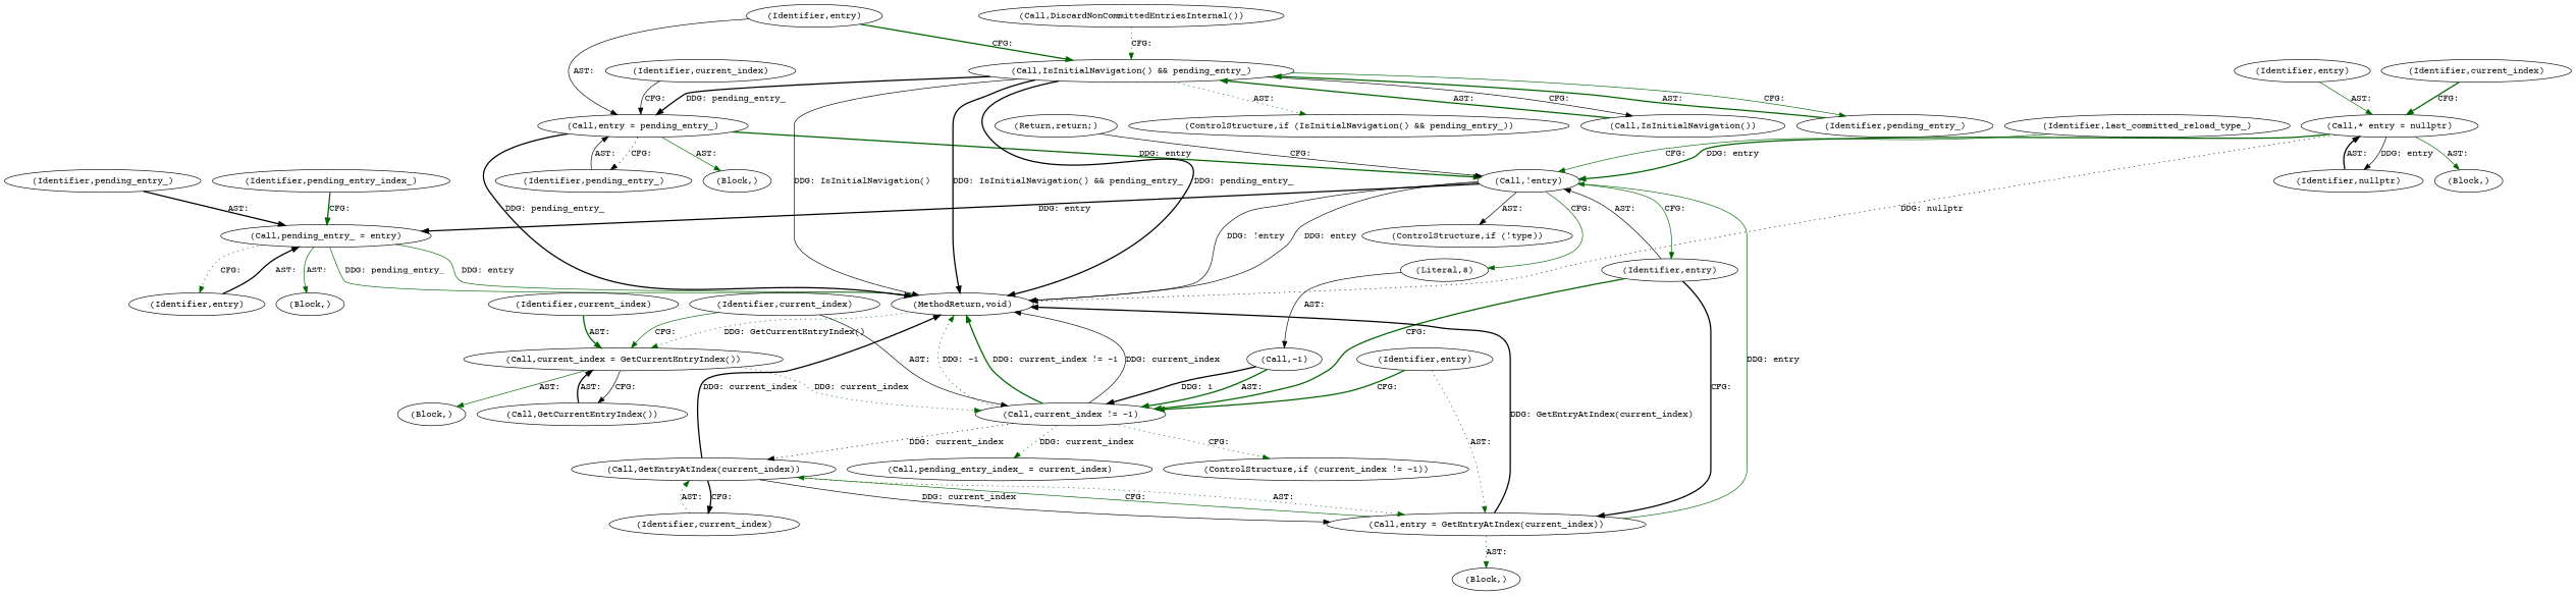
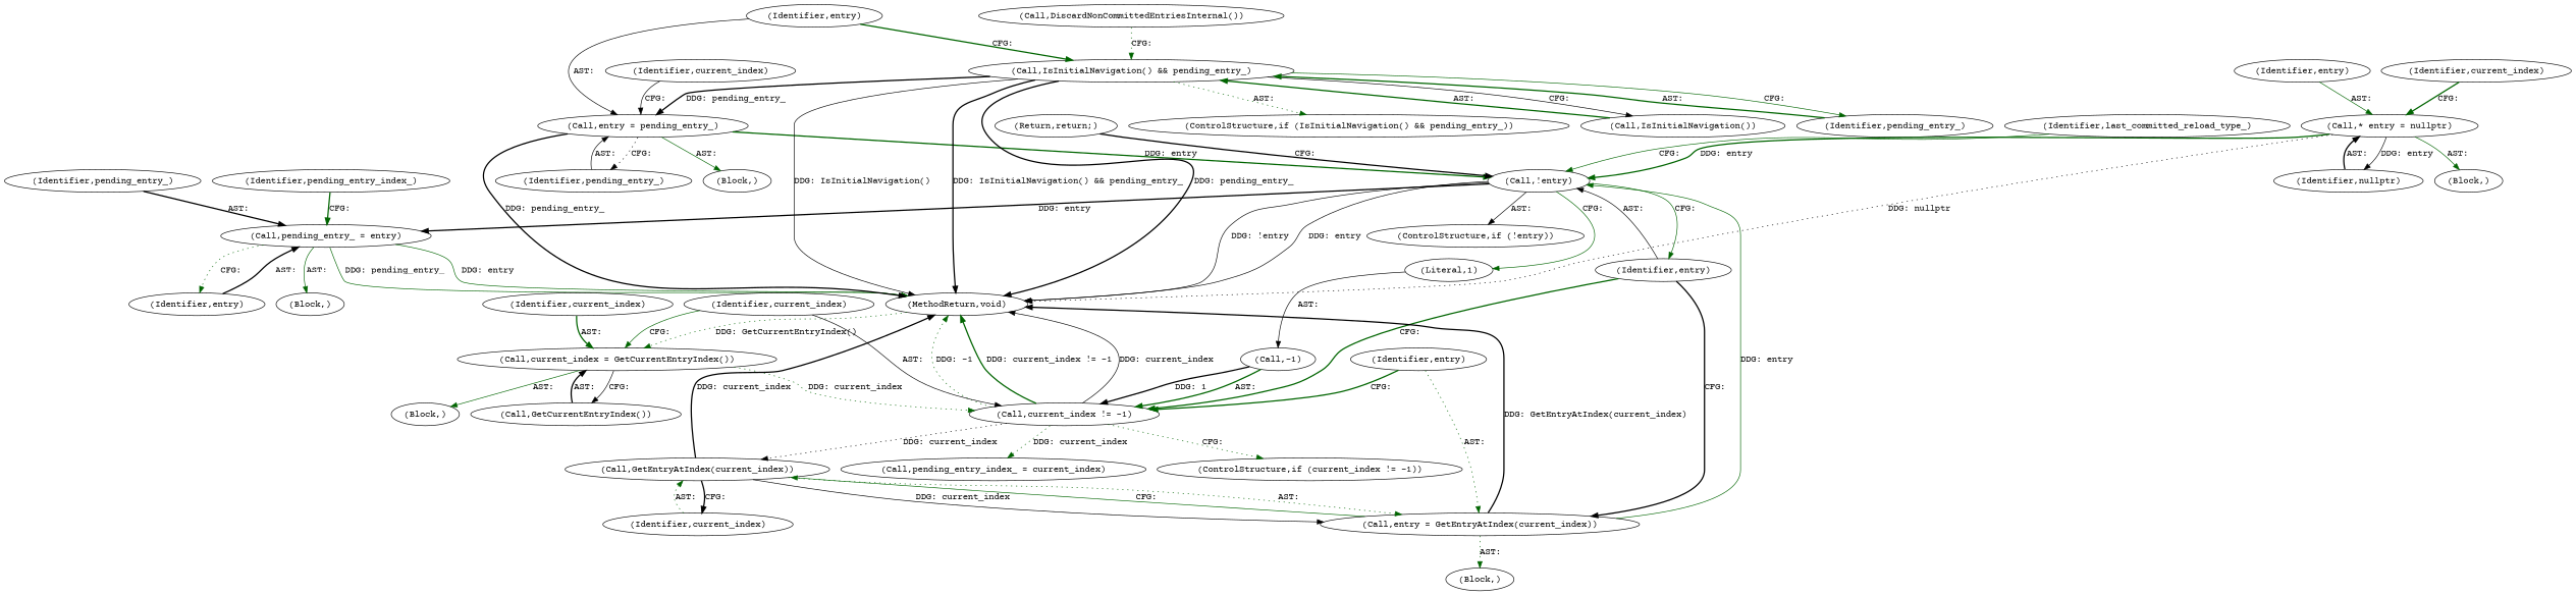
  digraph {
    fontname="Courier Prime"
    node [fontname="Courier Prime"]
    edge [color=darkgreen fontname="Courier Prime" style=solid]
    n1 [label="(Call,!entry)"]
    n2 [label="(Call,pending_entry_ = entry)"]
-   n3 [label="(ControlStructure,if (!type))"]
+   n3 [label="(ControlStructure,if (!entry))"]
    n4 [label="(MethodReturn,void)"]
    n5 [label="(Identifier,entry)"]
-   n6 [label="(Literal,8)"]
+   n6 [label="(Literal,1)"]
    n7 [label="(Identifier,entry)"]
    n8 [label="(Block,)"]
    n9 [label="(Call,current_index = GetCurrentEntryIndex())"]
    n10 [label="(Call,entry = GetEntryAtIndex(current_index))"]
    n11 [label="(Call,current_index != -1)"]
    n12 [label="(Call,entry = pending_entry_)"]
    n13 [label="(Block,)"]
    n14 [label="(Identifier,pending_entry_)"]
    n15 [label="(Call,IsInitialNavigation() && pending_entry_)"]
    n16 [label="(ControlStructure,if (IsInitialNavigation() && pending_entry_))"]
    n17 [label="(Call,IsInitialNavigation())"]
    n18 [label="(Identifier,pending_entry_)"]
    n19 [label="(Call,GetEntryAtIndex(current_index))"]
    n20 [label="(Block,)"]
    n21 [label="(Identifier,current_index)"]
    n22 [label="(Call,pending_entry_index_ = current_index)"]
    n23 [label="(ControlStructure,if (current_index != -1))"]
    n24 [label="(Call,-1)"]
    n25 [label="(Block,)"]
    n26 [label="(Call,GetCurrentEntryIndex())"]
    n27 [label="(Call,* entry = nullptr)"]
    n28 [label="(Identifier,nullptr)"]
    n29 [label="(Block,)"]
    n30 [label="(Identifier,current_index)"]
    n31 [label="(Identifier,current_index)"]
    n32 [label="(Identifier,pending_entry_)"]
    n33 [label="(Identifier,entry)"]
    n34 [label="(Return,return;)"]
    n35 [label="(Identifier,entry)"]
    n36 [label="(Identifier,current_index)"]
    n37 [label="(Identifier,current_index)"]
    n38 [label="(Call,DiscardNonCommittedEntriesInternal())"]
    n39 [label="(Identifier,pending_entry_index_)"]
    n40 [label="(Identifier,entry)"]
    n41 [label="(Identifier,last_committed_reload_type_)"]
    n1 -> n2 [color=black label="DDG: entry" style=bold]
    n1 -> n3 [color=black label="AST: "]
    n1 -> n4 [color=black label="DDG: !entry"]
    n1 -> n4 [color=black label="DDG: entry"]
    n1 -> n5 [label="CFG: "]
    n1 -> n6 [label="CFG: "]
    n2 -> n4 [label="DDG: entry"]
    n2 -> n4 [label="DDG: pending_entry_"]
    n2 -> n7 [label="CFG: " style=dotted]
    n2 -> n8 [label="AST: "]
    n4 -> n9 [label="DDG: GetCurrentEntryIndex()" style=dotted]
    n5 -> n1 [color=black label="AST: "]
    n5 -> n10 [color=black label="CFG: " style=bold]
    n5 -> n11 [label="CFG: " style=bold]
    n6 -> n24 [color=black label="AST: "]
    n7 -> n2 [color=black label="AST: " style=bold]
    n9 -> n11 [label="DDG: current_index" style=dotted]
    n9 -> n25 [label="AST: "]
    n9 -> n26 [color=black label="CFG: "]
    n10 -> n1 [label="DDG: entry"]
    n10 -> n4 [color=black label="DDG: GetEntryAtIndex(current_index)" style=bold]
    n10 -> n19 [label="CFG: "]
    n10 -> n20 [label="AST: " style=dotted]
    n11 -> n4 [color=black label="DDG: current_index"]
    n11 -> n4 [label="DDG: -1" style=dotted]
    n11 -> n4 [label="DDG: current_index != -1" style=bold]
    n11 -> n19 [color=black label="DDG: current_index" style=dotted]
    n11 -> n22 [label="DDG: current_index" style=dotted]
    n11 -> n23 [label="CFG: " style=dotted]
    n12 -> n1 [label="DDG: entry" style=bold]
    n12 -> n4 [color=black label="DDG: pending_entry_" style=bold]
    n12 -> n13 [label="AST: "]
    n12 -> n14 [color=black label="CFG: " style=dotted]
    n14 -> n12 [color=black label="AST: "]
    n15 -> n4 [color=black label="DDG: pending_entry_" style=bold]
    n15 -> n4 [color=black label="DDG: IsInitialNavigation() && pending_entry_" style=bold]
    n15 -> n4 [color=black label="DDG: IsInitialNavigation()"]
    n15 -> n12 [color=black label="DDG: pending_entry_" style=bold]
    n15 -> n16 [label="AST: " style=dotted]
    n15 -> n17 [color=black label="CFG: "]
    n15 -> n18 [label="CFG: "]
    n17 -> n15 [label="AST: " style=bold]
    n18 -> n15 [label="AST: " style=bold]
    n19 -> n4 [color=black label="DDG: current_index" style=bold]
    n19 -> n10 [label="AST: " style=dotted]
    n19 -> n10 [color=black label="DDG: current_index"]
    n19 -> n21 [color=black label="CFG: " style=bold]
    n21 -> n19 [label="AST: " style=dotted]
    n24 -> n11 [label="AST: " style=bold]
    n24 -> n11 [color=black label="DDG: 1" style=bold]
    n26 -> n9 [color=black label="AST: " style=bold]
    n27 -> n1 [label="DDG: entry" style=bold]
    n27 -> n4 [color=black label="DDG: nullptr" style=dotted]
    n27 -> n28 [color=black label="DDG: entry"]
    n27 -> n29 [label="AST: "]
    n28 -> n27 [color=black label="AST: " style=bold]
    n30 -> n27 [label="CFG: " style=bold]
    n31 -> n9 [label="CFG: "]
    n31 -> n11 [color=black label="AST: "]
    n32 -> n2 [color=black label="AST: " style=bold]
    n33 -> n10 [label="AST: " style=dotted]
    n33 -> n11 [label="CFG: " style=bold]
-   n34 -> n1 [color=black label="CFG: "]
+   n34 -> n1 [color=black label="CFG: " style=bold]
    n35 -> n27 [label="AST: "]
    n36 -> n9 [label="AST: " style=bold]
    n37 -> n12 [color=black label="CFG: "]
    n38 -> n15 [label="CFG: " style=dotted]
    n39 -> n2 [label="CFG: " style=bold]
    n40 -> n12 [color=black label="AST: "]
    n40 -> n15 [label="CFG: " style=bold]
    n41 -> n1 [label="CFG: "]
  }
